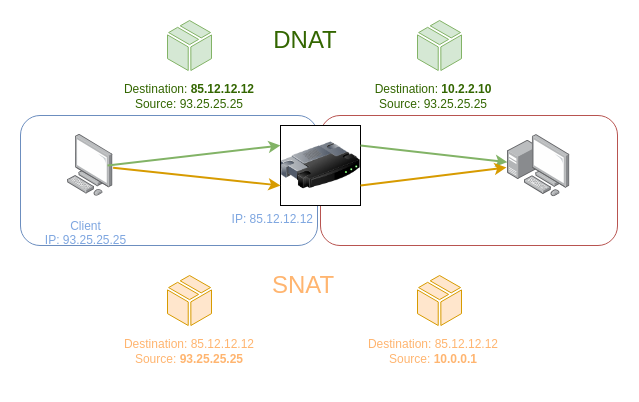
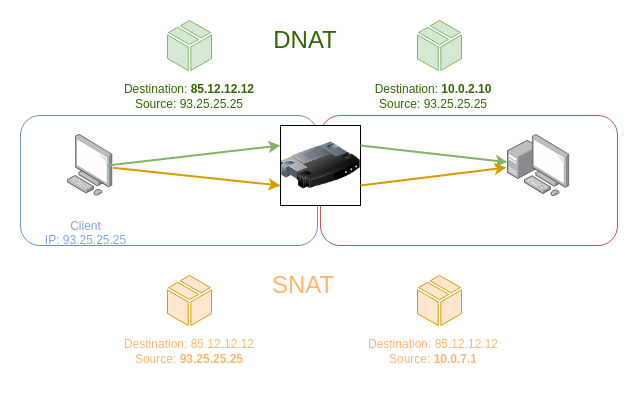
  <mxCell id="0" />
  <mxCell id="1" parent="0" />
  <mxCell id="2" value="" style="rounded=1;whiteSpace=wrap;html=1;fillColor=none;align=center;strokeColor=#6c8ebf;fontColor=#7EA6E0;" vertex="1" parent="1"><mxGeometry x="20" y="115" width="297" height="130" as="geometry" /></mxCell>
  <mxCell id="3" value="" style="rounded=1;whiteSpace=wrap;html=1;fillColor=none;align=center;strokeColor=#b85450;" vertex="1" parent="1"><mxGeometry x="320" y="115" width="297" height="130" as="geometry" /></mxCell>
  <mxCell id="4" value="" style="points=[];aspect=fixed;html=1;align=center;shadow=0;dashed=0;image;image=img/lib/allied_telesis/computer_and_terminals/Personal_Computer.svg;" vertex="1" parent="1"><mxGeometry x="67" y="134" width="45.6" height="61.8" as="geometry" /></mxCell>
  <mxCell id="5" value="" style="points=[];aspect=fixed;html=1;align=center;shadow=0;dashed=0;image;image=img/lib/allied_telesis/computer_and_terminals/Personal_Computer_with_Server.svg;" vertex="1" parent="1"><mxGeometry x="507" y="134" width="62.4" height="62.4" as="geometry" /></mxCell>
  <mxCell id="6" value="" style="pointerEvents=1;shadow=0;dashed=0;html=1;strokeColor=#82b366;labelPosition=center;verticalLabelPosition=bottom;verticalAlign=top;align=center;shape=mxgraph.mscae.cloud.service_package;fillColor=#d5e8d4;" vertex="1" parent="1"><mxGeometry x="417" y="20" width="44" height="50" as="geometry" /></mxCell>
  <mxCell id="7" value="" style="endArrow=classic;html=1;entryX=0;entryY=0.25;entryDx=0;entryDy=0;fillColor=#d5e8d4;strokeColor=#82b366;strokeWidth=2;" edge="1" parent="1" target="12"><mxGeometry width="50" height="50" relative="1" as="geometry"><mxPoint x="107" y="165" as="sourcePoint" /><mxPoint x="117" y="225" as="targetPoint" /></mxGeometry></mxCell>
  <mxCell id="8" value="Destination: &lt;b&gt;85.12.12.12&lt;/b&gt;&lt;br&gt;Source: 93.25.25.25" style="text;html=1;strokeColor=none;fillColor=none;align=center;verticalAlign=middle;whiteSpace=wrap;rounded=0;fontColor=#336600;" vertex="1" parent="1"><mxGeometry x="84" y="66" width="210" height="59" as="geometry" /></mxCell>
- <mxCell id="9" value="Destination: &lt;b&gt;10.2.2.10&lt;/b&gt;&lt;br&gt;Source: 93.25.25.25" style="text;html=1;strokeColor=none;fillColor=none;align=center;verticalAlign=middle;whiteSpace=wrap;rounded=0;fontColor=#336600;" vertex="1" parent="1"><mxGeometry x="328" y="66" width="210" height="59" as="geometry" /></mxCell>
+ <mxCell id="9" value="Destination: &lt;b&gt;10.0.2.10&lt;/b&gt;&lt;br&gt;Source: 93.25.25.25" style="text;html=1;strokeColor=none;fillColor=none;align=center;verticalAlign=middle;whiteSpace=wrap;rounded=0;fontColor=#336600;" vertex="1" parent="1"><mxGeometry x="328" y="66" width="210" height="59" as="geometry" /></mxCell>
  <mxCell id="10" value="Client&lt;br&gt;IP: 93.25.25.25" style="text;html=1;fontColor=#7EA6E0;align=center;" vertex="1" parent="1"><mxGeometry x="35" y="211.5" width="100" height="30" as="geometry" /></mxCell>
- <mxCell id="11" value="IP: 85.12.12.12" style="text;html=1;fontColor=#7EA6E0;align=right;" vertex="1" parent="1"><mxGeometry x="207" y="205" width="107" height="30" as="geometry" /></mxCell>
  <mxCell id="12" value="" style="image;html=1;labelBackgroundColor=#ffffff;image=img/lib/clip_art/networking/Router_128x128.png;imageBorder=#000000;imageBackground=#ffffff;" vertex="1" parent="1"><mxGeometry x="280" y="125" width="80" height="80" as="geometry" /></mxCell>
  <mxCell id="13" value="" style="endArrow=classic;html=1;fillColor=#d5e8d4;strokeColor=#82b366;strokeWidth=2;exitX=1;exitY=0.25;exitDx=0;exitDy=0;" edge="1" parent="1" source="12" target="5"><mxGeometry width="50" height="50" relative="1" as="geometry"><mxPoint x="437" y="315" as="sourcePoint" /><mxPoint x="407" y="385" as="targetPoint" /></mxGeometry></mxCell>
  <mxCell id="14" value="DNAT" style="text;html=1;strokeColor=none;fillColor=none;align=center;verticalAlign=middle;whiteSpace=wrap;rounded=0;fontColor=#336600;fontSize=24;" vertex="1" parent="1"><mxGeometry x="242" y="25" width="126" height="29" as="geometry" /></mxCell>
  <mxCell id="15" value="" style="pointerEvents=1;shadow=0;dashed=0;html=1;strokeColor=#82b366;labelPosition=center;verticalLabelPosition=bottom;verticalAlign=top;align=center;shape=mxgraph.mscae.cloud.service_package;fillColor=#d5e8d4;" vertex="1" parent="1"><mxGeometry x="167" y="20" width="44" height="50" as="geometry" /></mxCell>
  <mxCell id="16" value="" style="pointerEvents=1;shadow=0;dashed=0;html=1;strokeColor=#d79b00;labelPosition=center;verticalLabelPosition=bottom;verticalAlign=top;align=center;shape=mxgraph.mscae.cloud.service_package;fillColor=#ffe6cc;" vertex="1" parent="1"><mxGeometry x="417" y="275" width="44" height="50" as="geometry" /></mxCell>
  <mxCell id="17" value="Destination: 85.12.12.12&lt;br&gt;Source: &lt;b&gt;93.25.25.25&lt;/b&gt;" style="text;html=1;strokeColor=none;fillColor=none;align=center;verticalAlign=middle;whiteSpace=wrap;rounded=0;fontColor=#FFB570;" vertex="1" parent="1"><mxGeometry x="84" y="321" width="210" height="59" as="geometry" /></mxCell>
- <mxCell id="18" value="Destination: 85.12.12.12&lt;br&gt;Source: &lt;b&gt;10.0.0.1&lt;/b&gt;" style="text;html=1;strokeColor=none;fillColor=none;align=center;verticalAlign=middle;whiteSpace=wrap;rounded=0;fontColor=#FFB570;" vertex="1" parent="1"><mxGeometry x="328" y="321" width="210" height="59" as="geometry" /></mxCell>
+ <mxCell id="18" value="Destination: 85.12.12.12&lt;br&gt;Source: &lt;b&gt;10.0.7.1&lt;/b&gt;" style="text;html=1;strokeColor=none;fillColor=none;align=center;verticalAlign=middle;whiteSpace=wrap;rounded=0;fontColor=#FFB570;" vertex="1" parent="1"><mxGeometry x="328" y="321" width="210" height="59" as="geometry" /></mxCell>
  <mxCell id="19" value="SNAT" style="text;html=1;strokeColor=none;fillColor=none;align=center;verticalAlign=middle;whiteSpace=wrap;rounded=0;fontColor=#FFB570;fontSize=24;" vertex="1" parent="1"><mxGeometry x="240" y="270" width="126" height="29" as="geometry" /></mxCell>
  <mxCell id="20" value="" style="pointerEvents=1;shadow=0;dashed=0;html=1;strokeColor=#d79b00;labelPosition=center;verticalLabelPosition=bottom;verticalAlign=top;align=center;shape=mxgraph.mscae.cloud.service_package;fillColor=#ffe6cc;" vertex="1" parent="1"><mxGeometry x="167" y="275" width="44" height="50" as="geometry" /></mxCell>
  <mxCell id="21" value="" style="endArrow=classic;html=1;fillColor=#ffe6cc;strokeColor=#d79b00;strokeWidth=2;exitX=1;exitY=0.75;exitDx=0;exitDy=0;entryX=-0.016;entryY=0.529;entryDx=0;entryDy=0;entryPerimeter=0;" edge="1" parent="1" source="12" target="5"><mxGeometry width="50" height="50" relative="1" as="geometry"><mxPoint x="370" y="155" as="sourcePoint" /><mxPoint x="517" y="171.663" as="targetPoint" /></mxGeometry></mxCell>
  <mxCell id="22" value="" style="endArrow=classic;html=1;fillColor=#ffe6cc;strokeColor=#d79b00;strokeWidth=2;entryX=0;entryY=0.75;entryDx=0;entryDy=0;" edge="1" parent="1" source="4" target="12"><mxGeometry width="50" height="50" relative="1" as="geometry"><mxPoint x="290" y="195" as="sourcePoint" /><mxPoint x="122.6" y="177.309" as="targetPoint" /></mxGeometry></mxCell>
